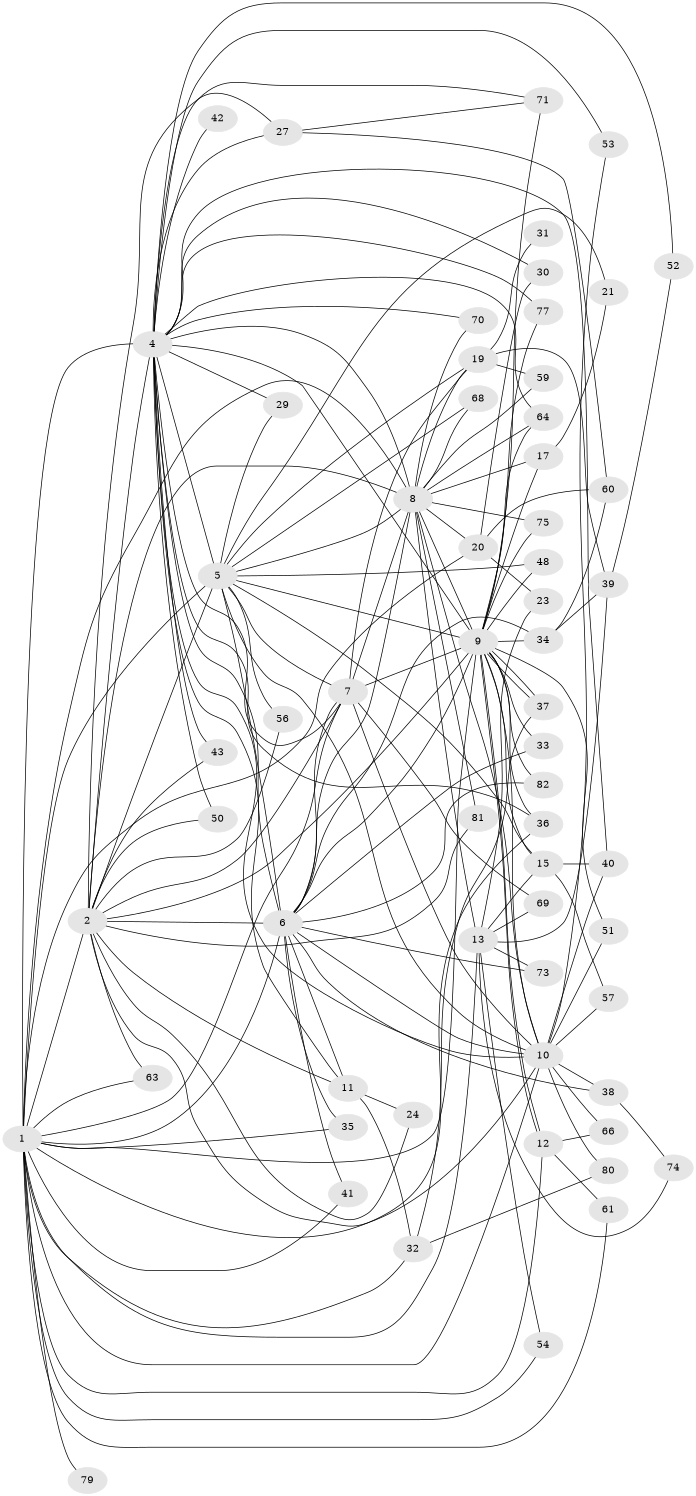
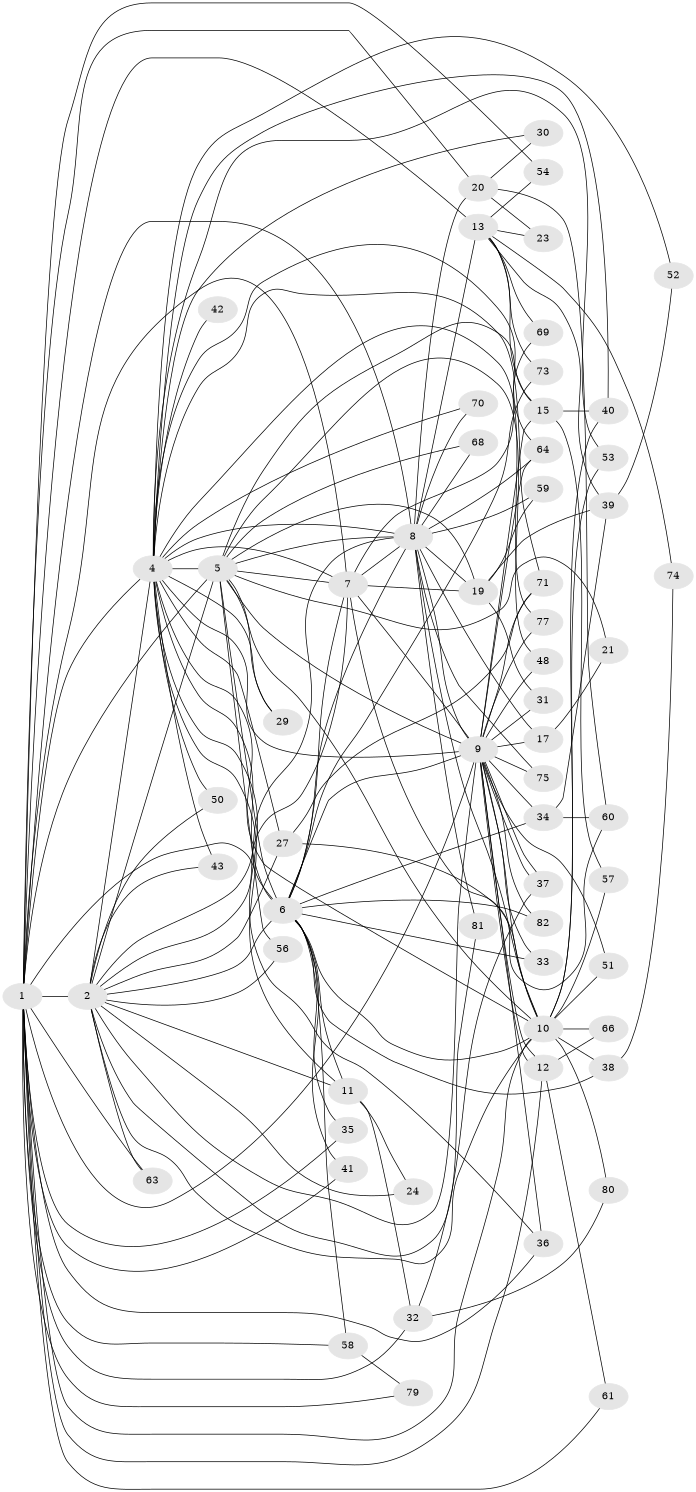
  graph {
    rankdir=LR
    node [color=gray90 style=filled]
    1 [super="+3"]
    2 [super="+28"]
    4 [super="+25"]
    5 [super="+72"]
    6 [super="+62"]
    7
    8 [super="+26"]
    9 [super="+18"]
    10 [super="+22"]
    12 [super="+46"]
    13 [super="+65"]
    20
    32 [super="+49"]
    35
    36 [super="+47"]
    41 [super="+45"]
    54
+   58
    61
    63
    79
    11 [super="+16"]
    24
    27
    43
    50
    56
    81
    n29 [label=64]
    29
    30
    40 [super="+67"]
    42
    52
    53
    70
    71 [super="+76"]
    77
    15
    19 [super="+55"]
    21
    48
    68
    33
    34
    38
    73
    82
    69
    17
    59
    75
    31
    37 [super="+44"]
    51
    57
    66
    80
    23
    39
    74
    60 [super="+64"]
    1 -- 2 [weight=3]
    1 -- 4 [weight=2]
    1 -- 5 [weight=2]
    1 -- 6 [weight=2]
    1 -- 7 [weight=2]
    1 -- 8 [weight=2]
    1 -- 9 [weight=2]
    1 -- 10 [weight=2]
    1 -- 12
    1 -- 13
    1 -- 20
    1 -- 32
    1 -- 35
    1 -- 36
    1 -- 41 [weight=2]
    1 -- 54
+   1 -- 58
    1 -- 61
    1 -- 63
    1 -- 79
    2 -- 4
    2 -- 5
    2 -- 6
    2 -- 7
    2 -- 8
    2 -- 9
    2 -- 10
    2 -- 63
    2 -- 11
    2 -- 24
    2 -- 27
    2 -- 43
    2 -- 50
    2 -- 56
    2 -- 81
    4 -- 5 [weight=3]
    4 -- 6
    4 -- 7
    4 -- 8
    4 -- 9
    4 -- 10
    4 -- 36
    4 -- 11
    4 -- 27
    4 -- 43
    4 -- 50
    4 -- n29
    4 -- 29
    4 -- 30
    4 -- 40
    4 -- 42
    4 -- 52
    4 -- 53
    4 -- 70
    4 -- 71
    4 -- 77
    5 -- 6
    5 -- 7
    5 -- 8
    5 -- 9
    5 -- 10
    5 -- 56
    5 -- 29
    5 -- 15
    5 -- 19
    5 -- 21
    5 -- 48
    5 -- 68
    6 -- 7
    6 -- 8
    6 -- 9
    6 -- 10 [weight=2]
    6 -- 35
    6 -- 41
+   6 -- 58
    6 -- 11
    6 -- 33
    6 -- 34
    6 -- 38
    6 -- 73
    6 -- 82
    7 -- 8
    7 -- 9
    7 -- 10
    7 -- 19
    7 -- 69
    8 -- 9
    8 -- 10
    8 -- 13
    8 -- 20
    8 -- 81
    8 -- n29
    8 -- 70
    8 -- 19
    8 -- 68
    8 -- 17
    8 -- 59
    8 -- 75
    9 -- 10
    9 -- 12
    9 -- 12
    9 -- 36
    9 -- n29
    9 -- 71
    9 -- 77
    9 -- 15
    9 -- 48
    9 -- 33
    9 -- 34
    9 -- 82
    9 -- 17
    9 -- 75
+   9 -- 31
    9 -- 37
    9 -- 37
    9 -- 51
    10 -- 40
    10 -- 53
    10 -- 38
    10 -- 51
    10 -- 57
    10 -- 66
    10 -- 80
    12 -- 61
    12 -- 66
    13 -- 54
    13 -- 15
    13 -- 73
    13 -- 69
    13 -- 23
    13 -- 39
    13 -- 74
    20 -- 30
    20 -- 23
    20 -- 60
    32 -- 37
    32 -- 80
+   58 -- 79
    11 -- 32 [weight=2]
    11 -- 24
    27 -- 71
    27 -- 60
    15 -- 40
    15 -- 57
    19 -- 59
    19 -- 31
    19 -- 39
    34 -- 39
    34 -- 60
    38 -- 74
    17 -- 21
    39 -- 52
  }
